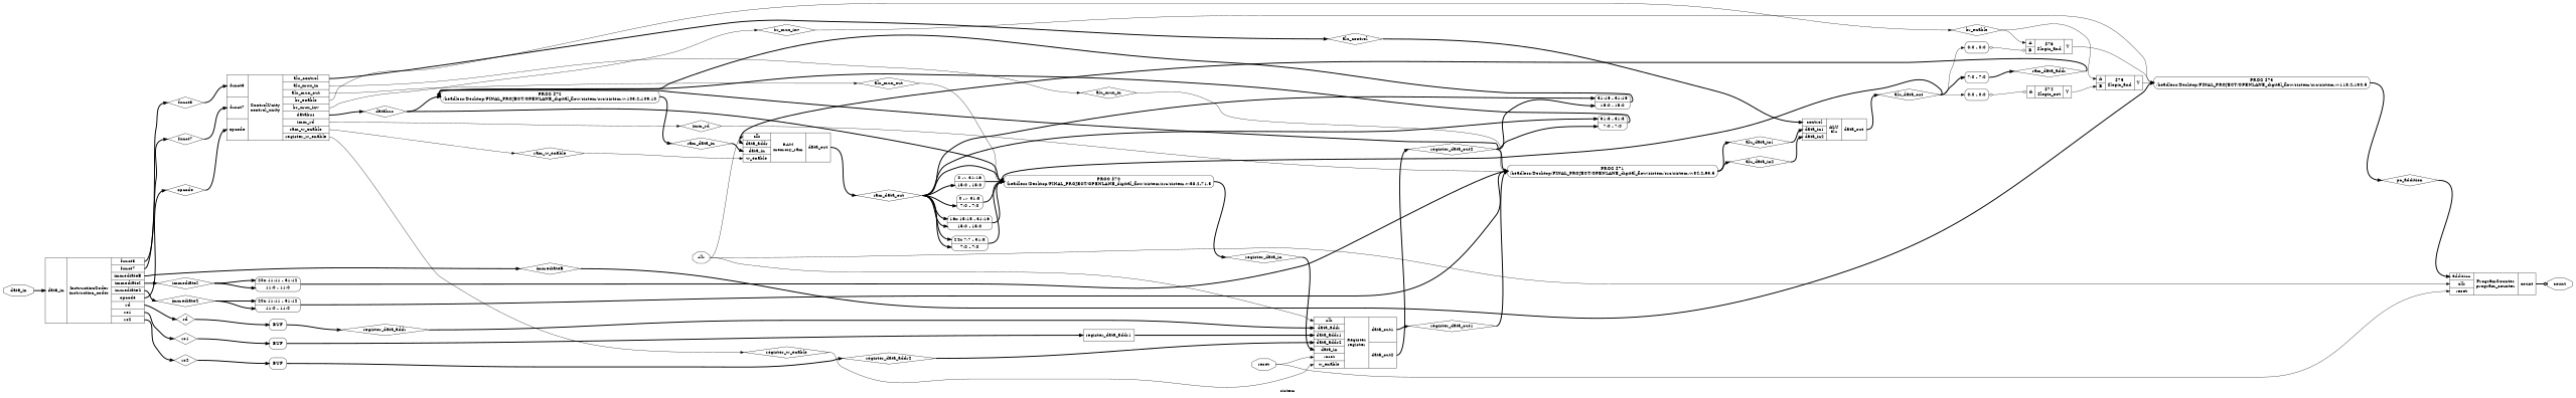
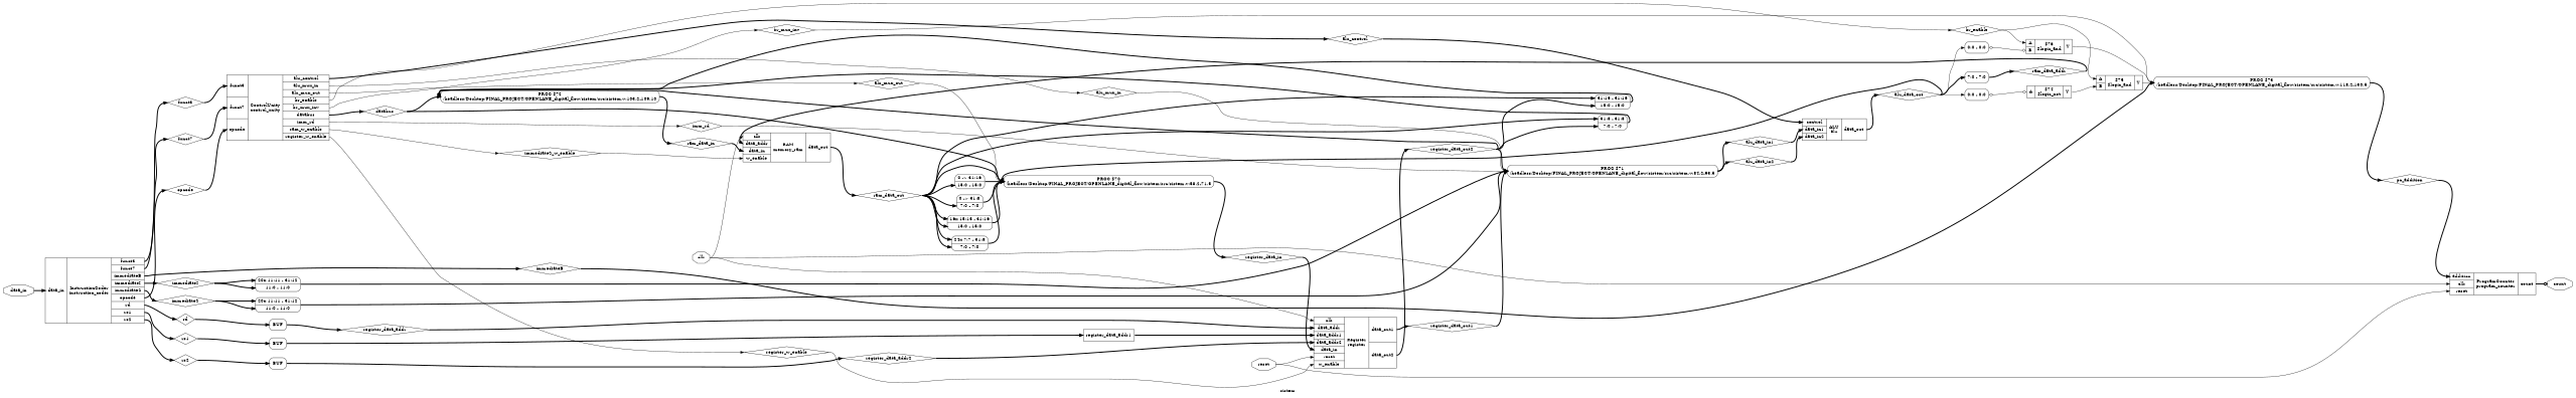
  digraph {
    label=sistem
    rankdir=LR
    remincross=true
    node [color=black fontcolor=black shape=diamond]
    edge [color=black headport=w style="setlinewidth(3)" tailport=e]
    n1 [label=databus]
    n2 [label="PROC $72\n/headless/Desktop/FINAL_PROJECT/OPENLANE_digital_flow/sistem/src/sistem.v:103.2-109.10" shape=box style=rounded color="" fontcolor=""]
    n3 [label="PROC $70\n/headless/Desktop/FINAL_PROJECT/OPENLANE_digital_flow/sistem/src/sistem.v:58.2-71.5" shape=box style=rounded color="" fontcolor=""]
    n4 [label=ram_data_in]
    n5 [label=register_data_in]
    n6 [label=br_enable]
    n7 [label="{{<p56> A|<p57> B}|$76\n$logic_and|{<p58> Y}}" shape=record color="" fontcolor=""]
    n8 [label="{{<p56> A|<p57> B}|$75\n$logic_and|{<p58> Y}}" shape=record color="" fontcolor=""]
    n9 [label="PROC $73\n/headless/Desktop/FINAL_PROJECT/OPENLANE_digital_flow/sistem/src/sistem.v:118.2-130.5" shape=box style=rounded color="" fontcolor=""]
    n10 [label=br_mux_inv]
    n11 [label=pc_addition]
-   n12 [label=ram_w_enable]
+   n12 [label=immediateS_w_enable]
    n13 [label="{{<p51> clk|<p62> data_addr|<p49> data_in|<p63> w_enable}|RAM\nmemory_ram|{<p64> data_out}}" shape=record color="" fontcolor=""]
    n14 [label=ram_data_out]
    n15 [label=alu_mux_out]
    n16 [label=alu_mux_in]
    n17 [label="PROC $71\n/headless/Desktop/FINAL_PROJECT/OPENLANE_digital_flow/sistem/src/sistem.v:84.2-93.5" shape=box style=rounded color="" fontcolor=""]
    n18 [label=alu_data_in2]
    n19 [label=alu_data_in1]
    n20 [label=alu_control]
    n21 [label="{{<p66> control|<p67> data_in1|<p68> data_in2}|ALU\nalu|{<p64> data_out}}" shape=record color="" fontcolor=""]
    n22 [label=alu_data_out]
    n23 [label=imm_rd]
    n24 [label=register_w_enable]
    n25 [label="{{<p51> clk|<p62> data_addr|<p70> data_addr1|<p71> data_addr2|<p49> data_in|<p50> reset|<p63> w_enable}|Register\nregister|{<p72> data_out1|<p73> data_out2}}" shape=record color="" fontcolor=""]
    n26 [label=register_data_out2]
    n27 [label=register_data_out1]
    n28 [label=immediateB]
    n29 [label=immediateS]
    n30 [label="<s20> 20x 11:11 - 31:12 |<s0> 11:0 - 11:0 " shape=record style=rounded color="" fontcolor=""]
    n31 [label=immediateI]
    n32 [label="<s20> 20x 11:11 - 31:12 |<s0> 11:0 - 11:0 " shape=record style=rounded color="" fontcolor=""]
    n33 [label=rs2]
    n34 [label=BUF shape=box style=rounded color="" fontcolor=""]
    n35 [label=register_data_addr2]
    n36 [label=rs1]
    n37 [label=BUF shape=box style=rounded color="" fontcolor=""]
    n38 [label=register_data_addr1 shape=box]
    n39 [label=rd]
    n40 [label=BUF shape=box style=rounded color="" fontcolor=""]
    n41 [label=register_data_addr]
    n42 [label=opcode]
    n43 [label="{{<p33> funct3|<p34> funct7|<p32> opcode}|ControlUnity\ncontrol_unity|{<p23> alu_control|<p22> alu_mux_in|<p21> alu_mux_out|<p18> br_enable|<p19> br_mux_inv|<p17> databus|<p24> imm_rd|<p20> ram_w_enable|<p25> register_w_enable}}" shape=record color="" fontcolor=""]
    n44 [label=funct3]
    n45 [label=funct7]
    n46 [label="{{<p54> addition|<p51> clk|<p50> reset}|ProgramCounter\nprogram_counter|{<p48> count}}" shape=record color="" fontcolor=""]
    n47 [label=count shape=octagon]
    n48 [label=ram_data_addr]
    n49 [label="<s1> 31:16 - 31:16 |<s0> 15:0 - 15:0 " shape=record style=rounded color="" fontcolor=""]
    n50 [label="<s1> 31:8 - 31:8 |<s0> 7:0 - 7:0 " shape=record style=rounded color="" fontcolor=""]
    n51 [label="0 -&gt; 31:16 |<s0> 15:0 - 15:0 " shape=record style=rounded color="" fontcolor=""]
    n52 [label="0 -&gt; 31:8 |<s0> 7:0 - 7:0 " shape=record style=rounded color="" fontcolor=""]
    n53 [label="<s16> 16x 15:15 - 31:16 |<s0> 15:0 - 15:0 " shape=record style=rounded color="" fontcolor=""]
    n54 [label="<s24> 24x 7:7 - 31:8 |<s0> 7:0 - 7:0 " shape=record style=rounded color="" fontcolor=""]
    n55 [label="<s0> 0:0 - 0:0 " shape=record style=rounded color="" fontcolor=""]
    n56 [label="<s0> 0:0 - 0:0 " shape=record style=rounded color="" fontcolor=""]
    n57 [label="<s0> 7:0 - 7:0 " shape=record style=rounded color="" fontcolor=""]
    n58 [label="{{<p56> A}|$74\n$logic_not|{<p58> Y}}" shape=record color="" fontcolor=""]
    n59 [label=data_in shape=octagon]
    n60 [label="{{<p49> data_in}|InstructionCoder\ninstruction_coder|{<p33> funct3|<p34> funct7|<p26> immediateB|<p28> immediateI|<p27> immediateS|<p32> opcode|<p31> rd|<p30> rs1|<p29> rs2}}" shape=record color="" fontcolor=""]
    n61 [label=reset shape=octagon]
    n62 [label=clk shape=octagon]
    n1 -> n2
    n1 -> n3
    n2 -> n4
    n3 -> n5
    n4 -> n13 [headport="p49:w"]
    n5 -> n25 [headport="p49:w"]
    n6 -> n7 [headport="p56:w" style=""]
    n6 -> n8 [headport="p56:w" style=""]
    n7 -> n9 [tailport="p58:e" style=""]
    n8 -> n9 [tailport="p58:e" style=""]
    n9 -> n11
    n10 -> n9 [style=""]
    n11 -> n46 [headport="p54:w"]
    n12 -> n13 [headport="p63:w" style=""]
    n13 -> n14 [tailport="p64:e"]
    n14 -> n3
    n14 -> n49 [headport="s1:w"]
    n14 -> n50 [headport="s1:w"]
    n14 -> n51 [headport="s0:w"]
    n14 -> n52 [headport="s0:w"]
    n14 -> n53 [headport="s0:w"]
    n14 -> n53 [headport="s16:w"]
    n14 -> n54 [headport="s0:w"]
    n14 -> n54 [headport="s24:w"]
    n15 -> n3 [style=""]
    n16 -> n17 [style=""]
    n17 -> n18
    n17 -> n19
    n18 -> n21 [headport="p68:w"]
    n19 -> n21 [headport="p67:w"]
    n20 -> n21 [headport="p66:w"]
    n21 -> n22 [tailport="p64:e"]
    n22 -> n3
    n22 -> n55 [headport="s0:w" style=""]
    n22 -> n56 [headport="s0:w" style=""]
    n22 -> n57 [headport="s0:w"]
    n23 -> n17 [style=""]
    n24 -> n25 [headport="p63:w" style=""]
    n25 -> n26 [tailport="p73:e"]
    n25 -> n27 [tailport="p72:e"]
    n26 -> n2
    n26 -> n17
    n26 -> n49 [headport="s0:w"]
    n26 -> n50 [headport="s0:w"]
    n27 -> n17
    n28 -> n9
    n29 -> n30 [headport="s0:w"]
    n29 -> n30 [headport="s20:w"]
    n30 -> n17
    n31 -> n32 [headport="s0:w"]
    n31 -> n32 [headport="s20:w"]
    n32 -> n17
    n33 -> n34 [headport="w:w"]
    n34 -> n35 [tailport="e:e"]
    n35 -> n25 [headport="p71:w"]
    n36 -> n37 [headport="w:w"]
    n37 -> n38 [tailport="e:e"]
    n38 -> n25 [headport="p70:w"]
    n39 -> n40 [headport="w:w"]
    n40 -> n41 [tailport="e:e"]
    n41 -> n25 [headport="p62:w"]
    n42 -> n43 [headport="p32:w"]
    n43 -> n1 [tailport="p17:e"]
    n43 -> n6 [tailport="p18:e" style=""]
    n43 -> n10 [tailport="p19:e" style=""]
    n43 -> n12 [tailport="p20:e" style=""]
    n43 -> n15 [tailport="p21:e" style=""]
    n43 -> n16 [tailport="p22:e" style=""]
    n43 -> n20 [tailport="p23:e"]
    n43 -> n23 [tailport="p24:e" style=""]
    n43 -> n24 [tailport="p25:e" style=""]
    n44 -> n43 [headport="p33:w"]
    n45 -> n43 [headport="p34:w"]
    n46 -> n47 [arrowhead=odiamond tailport="p48:e"]
    n48 -> n13 [headport="p62:w"]
    n49 -> n2
    n50 -> n2
    n51 -> n3
    n52 -> n3
    n53 -> n3
    n54 -> n3
    n55 -> n7 [arrowhead=odiamond arrowtail=odiamond dir=both headport="p57:w" style=""]
    n56 -> n58 [arrowhead=odiamond arrowtail=odiamond dir=both headport="p56:w" style=""]
    n57 -> n48
    n58 -> n8 [headport="p57:w" tailport="p58:e" style=""]
    n59 -> n60 [headport="p49:w"]
    n60 -> n28 [tailport="p26:e"]
    n60 -> n29 [tailport="p27:e"]
    n60 -> n31 [tailport="p28:e"]
    n60 -> n33 [tailport="p29:e"]
    n60 -> n36 [tailport="p30:e"]
    n60 -> n39 [tailport="p31:e"]
    n60 -> n42 [tailport="p32:e"]
    n60 -> n44 [tailport="p33:e"]
    n60 -> n45 [tailport="p34:e"]
    n61 -> n25 [headport="p50:w" style=""]
    n61 -> n46 [headport="p50:w" style=""]
    n62 -> n13 [headport="p51:w" style=""]
    n62 -> n25 [headport="p51:w" style=""]
    n62 -> n46 [headport="p51:w" style=""]
  }
